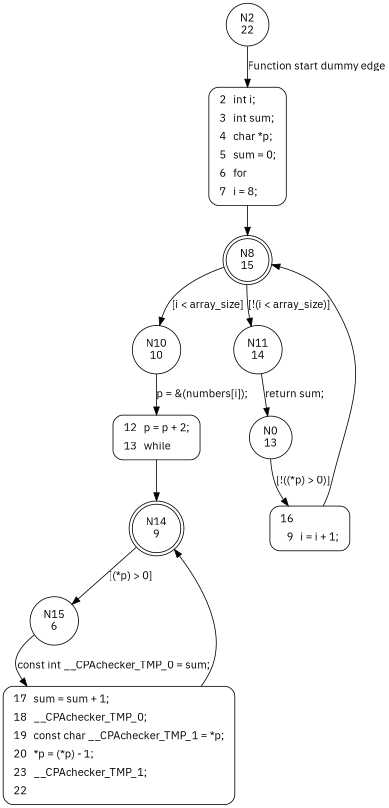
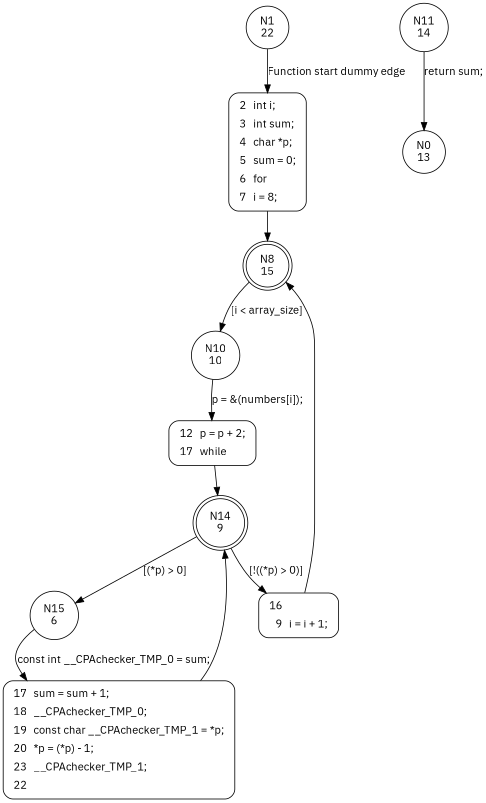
  digraph {
    fontname="IBM Plex Sans"
    node [fontname="IBM Plex Sans" shape=circle]
    edge [fontname="IBM Plex Sans"]
-   n1 [label="N2\n22"]
+   n1 [label="N1\n22"]
    n2 [fillcolor=white label=<<table border="0" cellborder="0" cellpadding="3" bgcolor="white"><tr><td align="right">2</td><td align="left">int i;</td></tr><tr><td align="right">3</td><td align="left">int sum;</td></tr><tr><td align="right">4</td><td align="left">char *p;</td></tr><tr><td align="right">5</td><td align="left">sum = 0;</td></tr><tr><td align="right">6</td><td align="left">for</td></tr><tr><td align="right">7</td><td align="left">i = 8;</td></tr></table>> penwidth=1 shape=Mrecord style="filled,bold"]
    n3 [label="N8\n15" shape=doublecircle]
    n4 [label="N10\n10"]
    n5 [label="N11\n14"]
-   n6 [fillcolor=white label=<<table border="0" cellborder="0" cellpadding="3" bgcolor="white"><tr><td align="right">12</td><td align="left">p = p + 2;</td></tr><tr><td align="right">13</td><td align="left">while</td></tr></table>> penwidth=1 shape=Mrecord style="filled,bold"]
+   n6 [fillcolor=white label=<<table border="0" cellborder="0" cellpadding="3" bgcolor="white"><tr><td align="right">12</td><td align="left">p = p + 2;</td></tr><tr><td align="right">17</td><td align="left">while</td></tr></table>> penwidth=1 shape=Mrecord style="filled,bold"]
    n7 [label="N0\n13"]
    n8 [label="N14\n9" shape=doublecircle]
    n9 [label="N15\n6"]
    n10 [fillcolor=white label=<<table border="0" cellborder="0" cellpadding="3" bgcolor="white"><tr><td align="right">16</td><td align="left"></td></tr><tr><td align="right">9</td><td align="left">i = i + 1;</td></tr></table>> penwidth=1 shape=Mrecord style="filled,bold"]
    n11 [fillcolor=white label=<<table border="0" cellborder="0" cellpadding="3" bgcolor="white"><tr><td align="right">17</td><td align="left">sum = sum + 1;</td></tr><tr><td align="right">18</td><td align="left">__CPAchecker_TMP_0;</td></tr><tr><td align="right">19</td><td align="left">const char __CPAchecker_TMP_1 = *p;</td></tr><tr><td align="right">20</td><td align="left">*p = (*p) - 1;</td></tr><tr><td align="right">23</td><td align="left">__CPAchecker_TMP_1;</td></tr><tr><td align="right">22</td><td align="left"></td></tr></table>> penwidth=1 shape=Mrecord style="filled,bold"]
    n1 -> n2 [label="Function start dummy edge"]
    n2 -> n3
    n3 -> n4 [label="[i < array_size]"]
-   n3 -> n5 [label="[!(i < array_size)]"]
    n4 -> n6 [label="p = &(numbers[i]);"]
    n5 -> n7 [label="return sum;"]
    n6 -> n8
    n8 -> n9 [label="[(*p) > 0]"]
-   n7 -> n10 [label="[!((*p) > 0)]"]
+   n8 -> n10 [label="[!((*p) > 0)]"]
    n9 -> n11 [label="const int __CPAchecker_TMP_0 = sum;"]
    n10 -> n3
    n11 -> n8
  }
